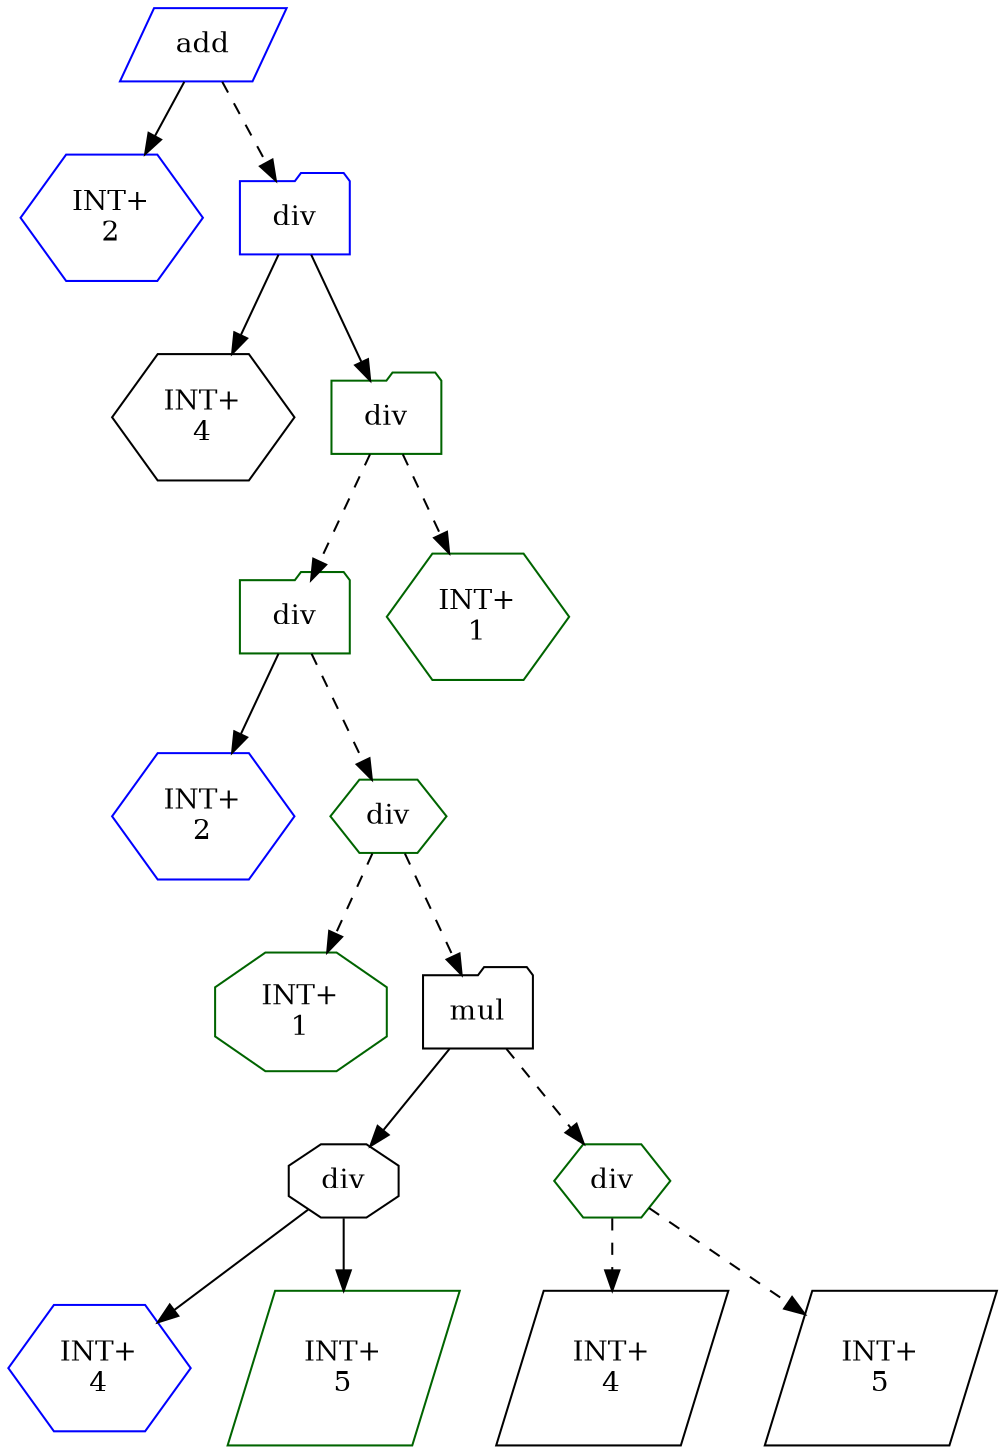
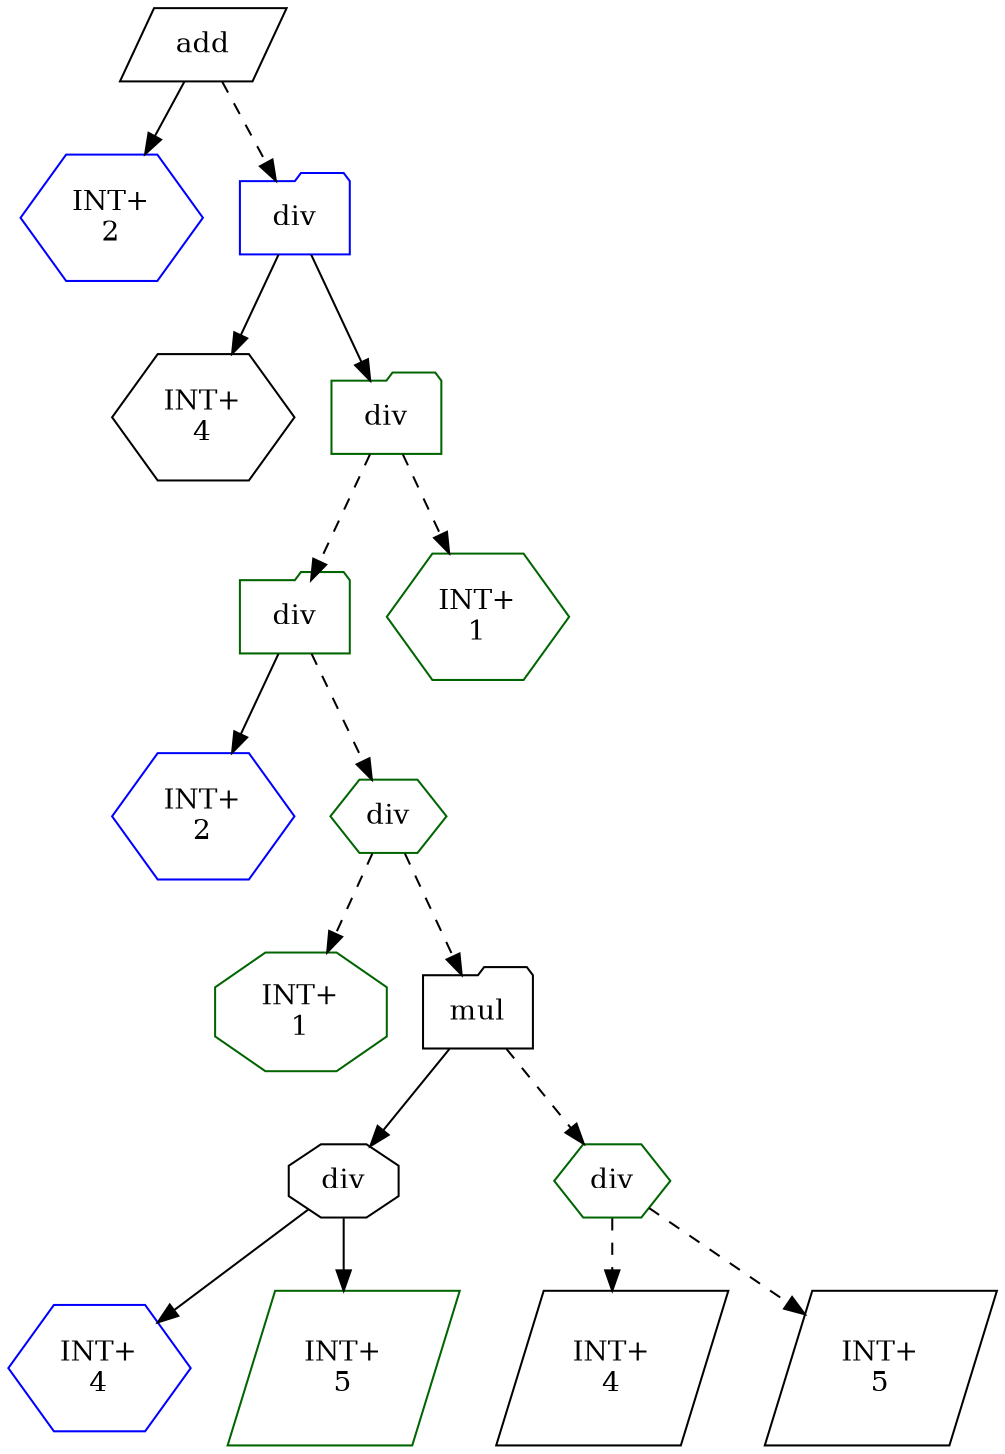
  digraph {
    node [shape=hexagon color=darkgreen]
    edge [style=dashed]
-   n1 [label=add shape=parallelogram color=blue]
+   n1 [label=add shape=parallelogram color=black]
    n2 [label="INT+\n2" color=blue]
    n3 [label=div shape=folder color=blue]
    n4 [label="INT+\n4" color=black]
    n5 [label=div shape=folder]
    n6 [label=div shape=folder]
    n7 [label="INT+\n1"]
    n8 [label="INT+\n2" color=blue]
    n9 [label=div]
    n10 [label="INT+\n1" shape=octagon]
    n11 [label=mul shape=folder color=black]
    n12 [label=div shape=octagon color=black]
    n13 [label=div]
    n14 [label="INT+\n4" color=blue]
    n15 [label="INT+\n5" shape=parallelogram]
    n16 [label="INT+\n4" shape=parallelogram color=black]
    n17 [label="INT+\n5" shape=parallelogram color=black]
    n1 -> n2 [style=solid]
    n1 -> n3
    n3 -> n4 [style=solid]
    n3 -> n5 [style=solid]
    n5 -> n6
    n5 -> n7
    n6 -> n8 [style=solid]
    n6 -> n9
    n9 -> n10
    n9 -> n11
    n11 -> n12 [style=solid]
    n11 -> n13
    n12 -> n14 [style=solid]
    n12 -> n15 [style=solid]
    n13 -> n16
    n13 -> n17
  }
